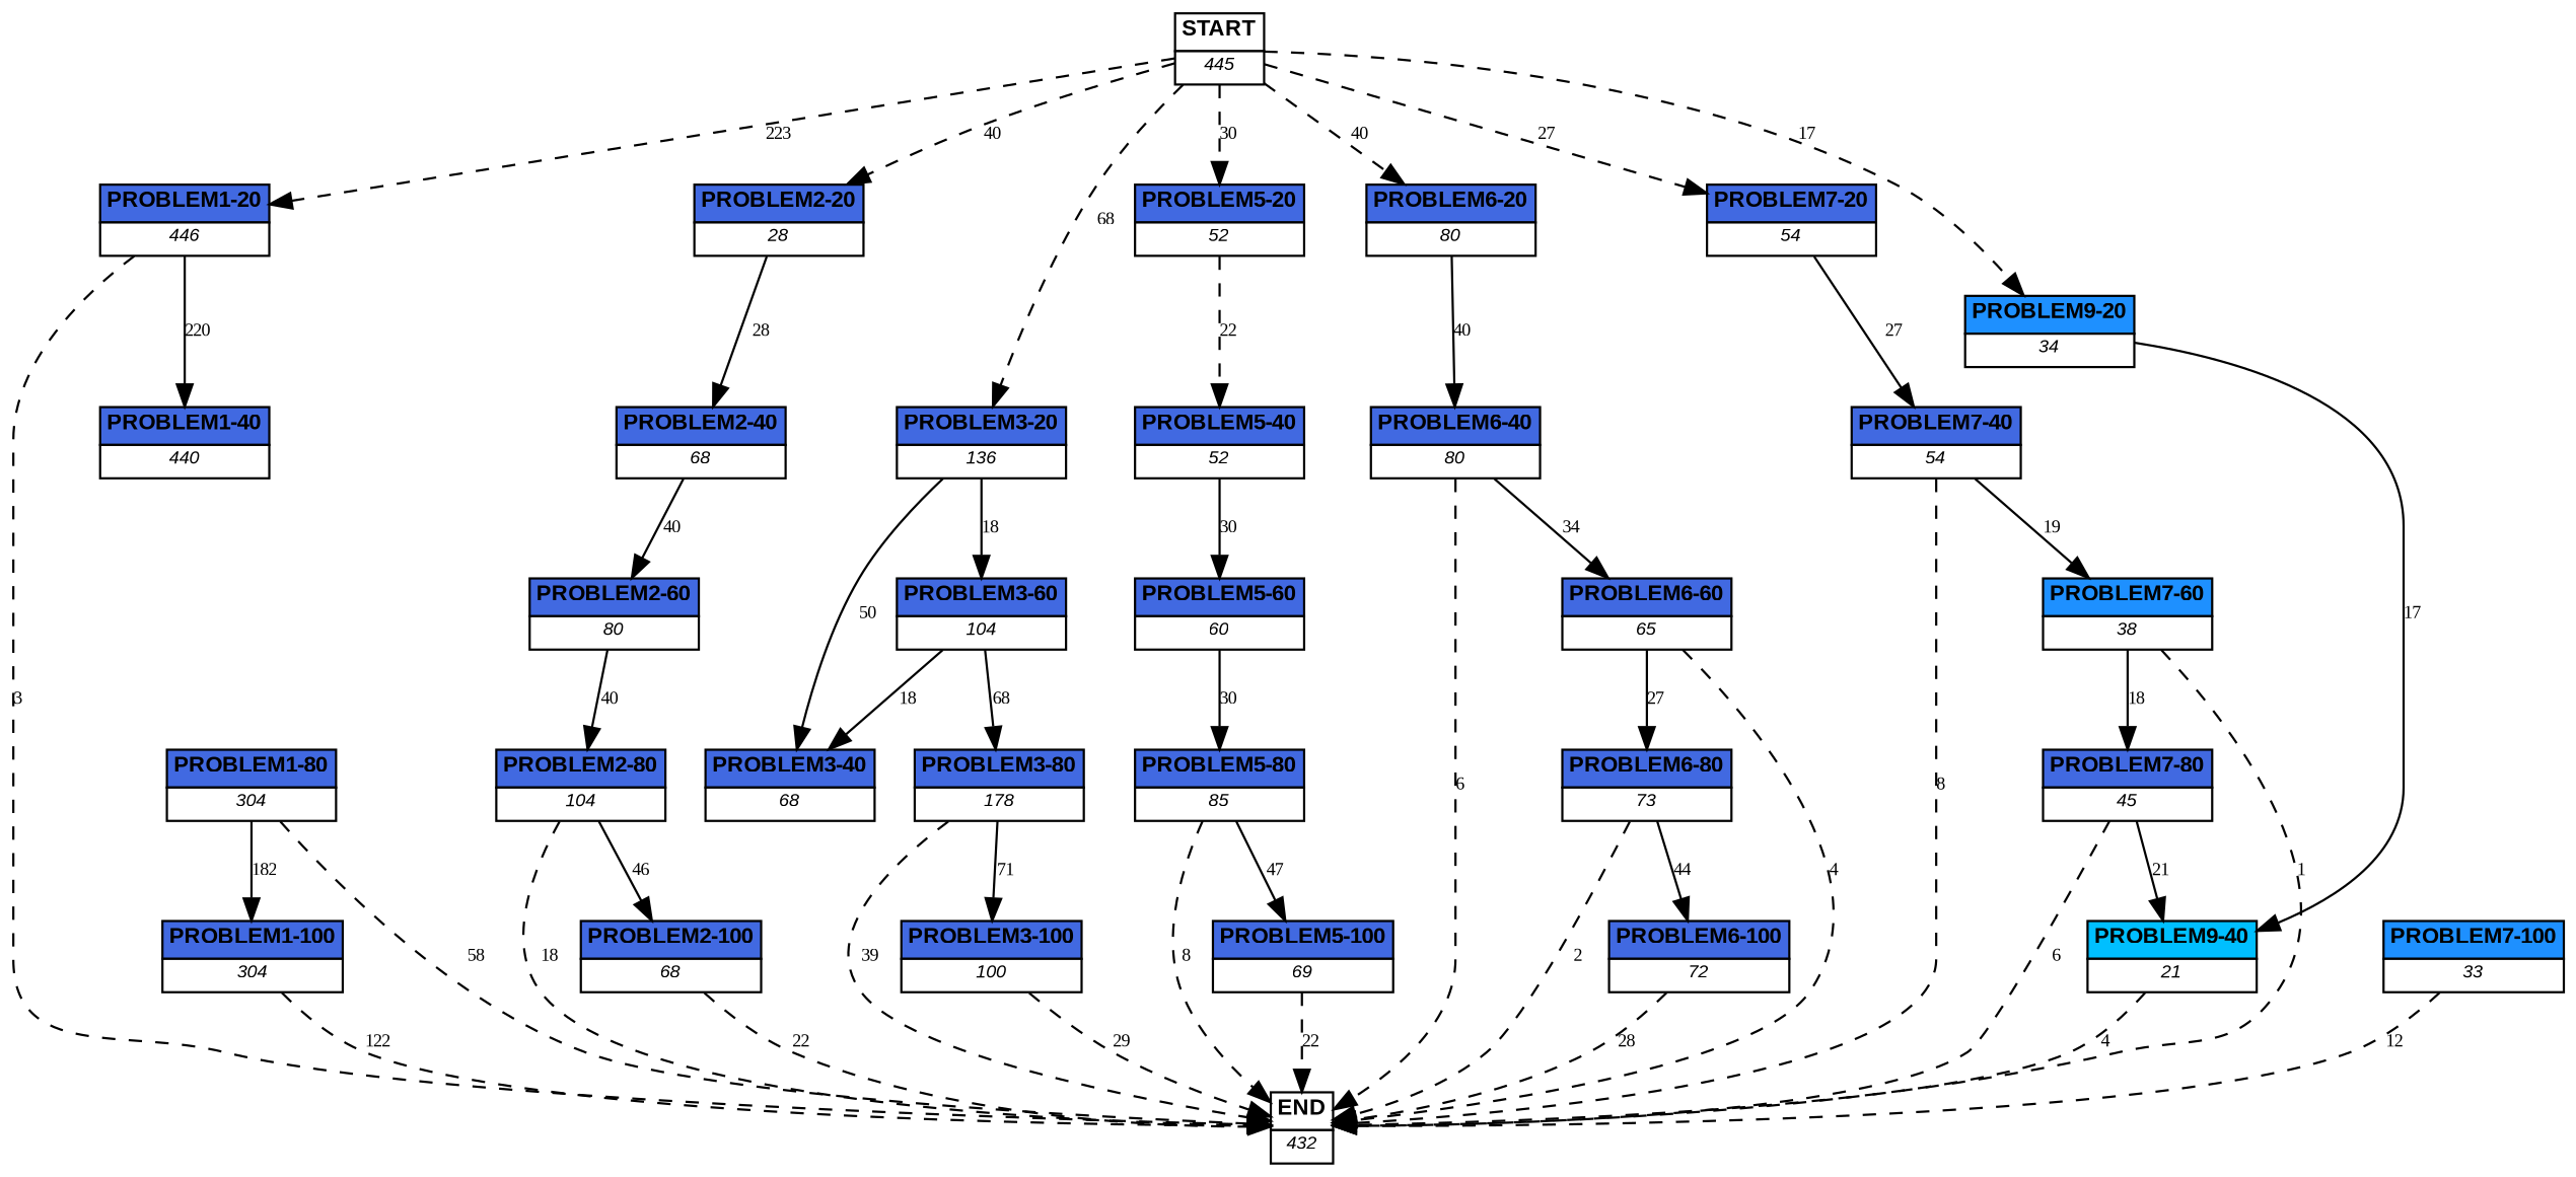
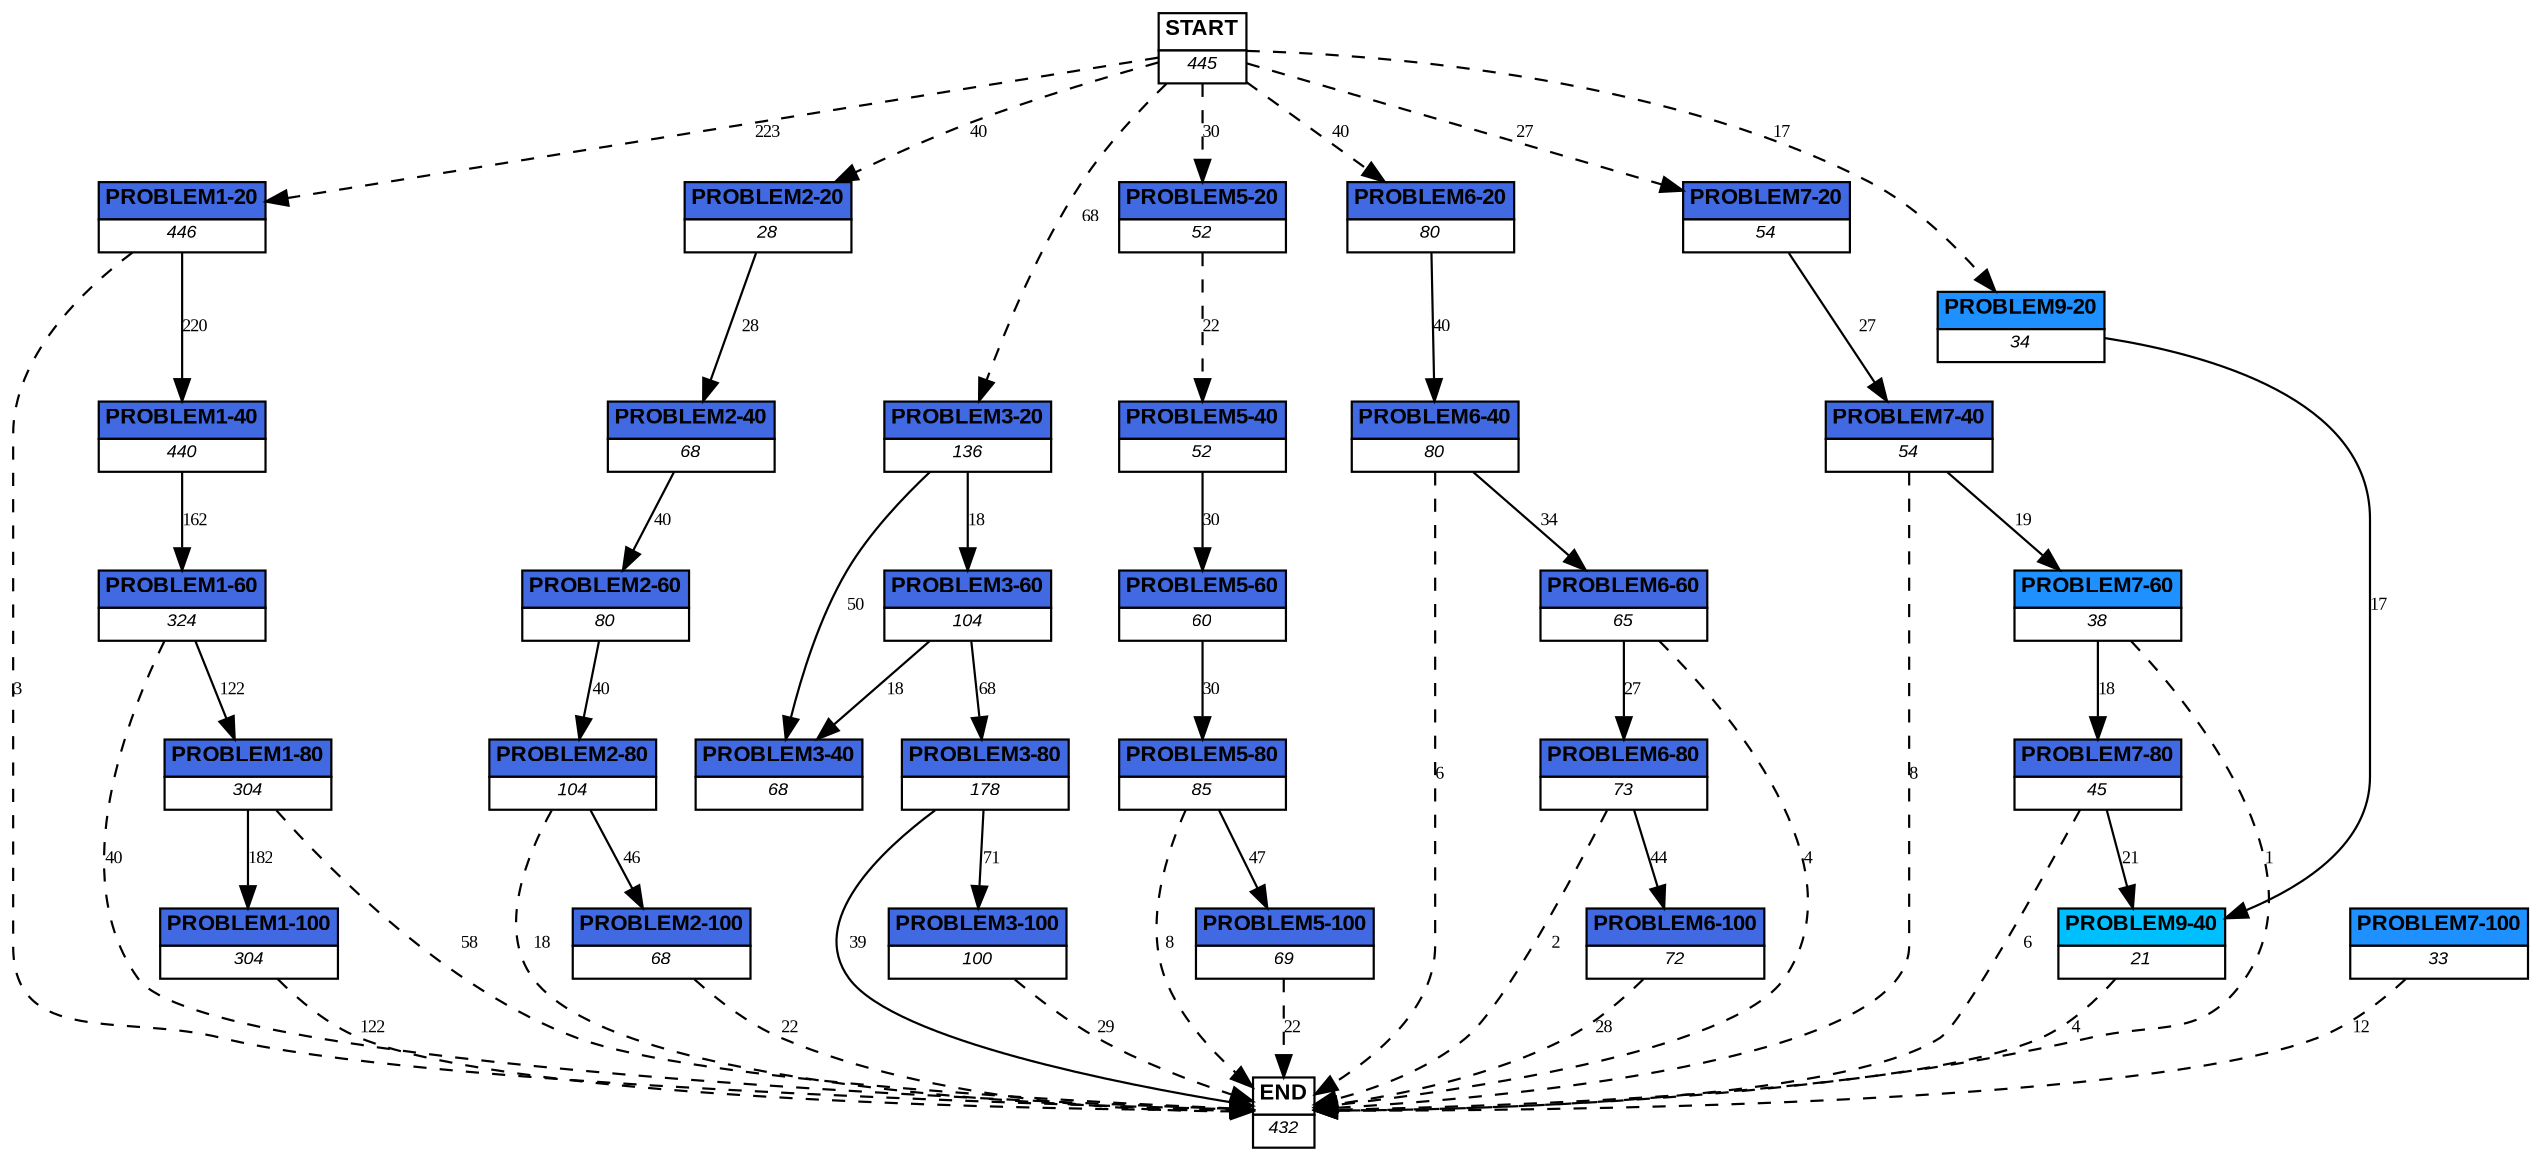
  digraph {
    fontname="Liberation Serif"
    node [fontname="Liberation Serif" shape=plain]
    edge [fontname="Liberation Serif" fontsize=8 labelfloat=false style=dashed]
    n1 [label=<<table border="0" cellborder="1" cellspacing="0"><tr><td bgcolor="royalblue"><FONT face="Arial" POINT-SIZE="10"><b>PROBLEM1-20</b></FONT></td></tr><tr><td bgcolor="white"><FONT face="Arial" POINT-SIZE="8"><i>446</i></FONT></td></tr></table>>]
    n2 [label=<<table border="0" cellborder="1" cellspacing="0"><tr><td bgcolor="royalblue"><FONT face="Arial" POINT-SIZE="10"><b>PROBLEM1-40</b></FONT></td></tr><tr><td bgcolor="white"><FONT face="Arial" POINT-SIZE="8"><i>440</i></FONT></td></tr></table>>]
    n3 [label=<<table border="0" cellborder="1" cellspacing="0"><tr><td bgcolor="white"><FONT face="Arial" POINT-SIZE="10"><b>END</b></FONT></td></tr><tr><td bgcolor="white"><FONT face="Arial" POINT-SIZE="8"><i>432</i></FONT></td></tr></table>>]
+   n4 [label=<<table border="0" cellborder="1" cellspacing="0"><tr><td bgcolor="royalblue"><FONT face="Arial" POINT-SIZE="10"><b>PROBLEM1-60</b></FONT></td></tr><tr><td bgcolor="white"><FONT face="Arial" POINT-SIZE="8"><i>324</i></FONT></td></tr></table>>]
    n5 [label=<<table border="0" cellborder="1" cellspacing="0"><tr><td bgcolor="royalblue"><FONT face="Arial" POINT-SIZE="10"><b>PROBLEM1-80</b></FONT></td></tr><tr><td bgcolor="white"><FONT face="Arial" POINT-SIZE="8"><i>304</i></FONT></td></tr></table>>]
    n6 [label=<<table border="0" cellborder="1" cellspacing="0"><tr><td bgcolor="royalblue"><FONT face="Arial" POINT-SIZE="10"><b>PROBLEM1-100</b></FONT></td></tr><tr><td bgcolor="white"><FONT face="Arial" POINT-SIZE="8"><i>304</i></FONT></td></tr></table>>]
    n7 [label=<<table border="0" cellborder="1" cellspacing="0"><tr><td bgcolor="royalblue"><FONT face="Arial" POINT-SIZE="10"><b>PROBLEM2-20</b></FONT></td></tr><tr><td bgcolor="white"><FONT face="Arial" POINT-SIZE="8"><i>28</i></FONT></td></tr></table>>]
    n8 [label=<<table border="0" cellborder="1" cellspacing="0"><tr><td bgcolor="royalblue"><FONT face="Arial" POINT-SIZE="10"><b>PROBLEM2-40</b></FONT></td></tr><tr><td bgcolor="white"><FONT face="Arial" POINT-SIZE="8"><i>68</i></FONT></td></tr></table>>]
    n9 [label=<<table border="0" cellborder="1" cellspacing="0"><tr><td bgcolor="royalblue"><FONT face="Arial" POINT-SIZE="10"><b>PROBLEM2-60</b></FONT></td></tr><tr><td bgcolor="white"><FONT face="Arial" POINT-SIZE="8"><i>80</i></FONT></td></tr></table>>]
    n10 [label=<<table border="0" cellborder="1" cellspacing="0"><tr><td bgcolor="royalblue"><FONT face="Arial" POINT-SIZE="10"><b>PROBLEM2-80</b></FONT></td></tr><tr><td bgcolor="white"><FONT face="Arial" POINT-SIZE="8"><i>104</i></FONT></td></tr></table>>]
    n11 [label=<<table border="0" cellborder="1" cellspacing="0"><tr><td bgcolor="royalblue"><FONT face="Arial" POINT-SIZE="10"><b>PROBLEM2-100</b></FONT></td></tr><tr><td bgcolor="white"><FONT face="Arial" POINT-SIZE="8"><i>68</i></FONT></td></tr></table>>]
    n12 [label=<<table border="0" cellborder="1" cellspacing="0"><tr><td bgcolor="royalblue"><FONT face="Arial" POINT-SIZE="10"><b>PROBLEM3-20</b></FONT></td></tr><tr><td bgcolor="white"><FONT face="Arial" POINT-SIZE="8"><i>136</i></FONT></td></tr></table>>]
    n13 [label=<<table border="0" cellborder="1" cellspacing="0"><tr><td bgcolor="royalblue"><FONT face="Arial" POINT-SIZE="10"><b>PROBLEM3-60</b></FONT></td></tr><tr><td bgcolor="white"><FONT face="Arial" POINT-SIZE="8"><i>104</i></FONT></td></tr></table>>]
    n14 [label=<<table border="0" cellborder="1" cellspacing="0"><tr><td bgcolor="royalblue"><FONT face="Arial" POINT-SIZE="10"><b>PROBLEM3-40</b></FONT></td></tr><tr><td bgcolor="white"><FONT face="Arial" POINT-SIZE="8"><i>68</i></FONT></td></tr></table>>]
    n15 [label=<<table border="0" cellborder="1" cellspacing="0"><tr><td bgcolor="royalblue"><FONT face="Arial" POINT-SIZE="10"><b>PROBLEM3-80</b></FONT></td></tr><tr><td bgcolor="white"><FONT face="Arial" POINT-SIZE="8"><i>178</i></FONT></td></tr></table>>]
    n16 [label=<<table border="0" cellborder="1" cellspacing="0"><tr><td bgcolor="royalblue"><FONT face="Arial" POINT-SIZE="10"><b>PROBLEM3-100</b></FONT></td></tr><tr><td bgcolor="white"><FONT face="Arial" POINT-SIZE="8"><i>100</i></FONT></td></tr></table>>]
    n17 [label=<<table border="0" cellborder="1" cellspacing="0"><tr><td bgcolor="royalblue"><FONT face="Arial" POINT-SIZE="10"><b>PROBLEM5-20</b></FONT></td></tr><tr><td bgcolor="white"><FONT face="Arial" POINT-SIZE="8"><i>52</i></FONT></td></tr></table>>]
    n18 [label=<<table border="0" cellborder="1" cellspacing="0"><tr><td bgcolor="royalblue"><FONT face="Arial" POINT-SIZE="10"><b>PROBLEM5-40</b></FONT></td></tr><tr><td bgcolor="white"><FONT face="Arial" POINT-SIZE="8"><i>52</i></FONT></td></tr></table>>]
    n19 [label=<<table border="0" cellborder="1" cellspacing="0"><tr><td bgcolor="royalblue"><FONT face="Arial" POINT-SIZE="10"><b>PROBLEM5-60</b></FONT></td></tr><tr><td bgcolor="white"><FONT face="Arial" POINT-SIZE="8"><i>60</i></FONT></td></tr></table>>]
    n20 [label=<<table border="0" cellborder="1" cellspacing="0"><tr><td bgcolor="royalblue"><FONT face="Arial" POINT-SIZE="10"><b>PROBLEM5-80</b></FONT></td></tr><tr><td bgcolor="white"><FONT face="Arial" POINT-SIZE="8"><i>85</i></FONT></td></tr></table>>]
    n21 [label=<<table border="0" cellborder="1" cellspacing="0"><tr><td bgcolor="royalblue"><FONT face="Arial" POINT-SIZE="10"><b>PROBLEM5-100</b></FONT></td></tr><tr><td bgcolor="white"><FONT face="Arial" POINT-SIZE="8"><i>69</i></FONT></td></tr></table>>]
    n22 [label=<<table border="0" cellborder="1" cellspacing="0"><tr><td bgcolor="royalblue"><FONT face="Arial" POINT-SIZE="10"><b>PROBLEM6-20</b></FONT></td></tr><tr><td bgcolor="white"><FONT face="Arial" POINT-SIZE="8"><i>80</i></FONT></td></tr></table>>]
    n23 [label=<<table border="0" cellborder="1" cellspacing="0"><tr><td bgcolor="royalblue"><FONT face="Arial" POINT-SIZE="10"><b>PROBLEM6-40</b></FONT></td></tr><tr><td bgcolor="white"><FONT face="Arial" POINT-SIZE="8"><i>80</i></FONT></td></tr></table>>]
    n24 [label=<<table border="0" cellborder="1" cellspacing="0"><tr><td bgcolor="royalblue"><FONT face="Arial" POINT-SIZE="10"><b>PROBLEM6-60</b></FONT></td></tr><tr><td bgcolor="white"><FONT face="Arial" POINT-SIZE="8"><i>65</i></FONT></td></tr></table>>]
    n25 [label=<<table border="0" cellborder="1" cellspacing="0"><tr><td bgcolor="royalblue"><FONT face="Arial" POINT-SIZE="10"><b>PROBLEM6-80</b></FONT></td></tr><tr><td bgcolor="white"><FONT face="Arial" POINT-SIZE="8"><i>73</i></FONT></td></tr></table>>]
    n26 [label=<<table border="0" cellborder="1" cellspacing="0"><tr><td bgcolor="royalblue"><FONT face="Arial" POINT-SIZE="10"><b>PROBLEM6-100</b></FONT></td></tr><tr><td bgcolor="white"><FONT face="Arial" POINT-SIZE="8"><i>72</i></FONT></td></tr></table>>]
    n27 [label=<<table border="0" cellborder="1" cellspacing="0"><tr><td bgcolor="royalblue"><FONT face="Arial" POINT-SIZE="10"><b>PROBLEM7-20</b></FONT></td></tr><tr><td bgcolor="white"><FONT face="Arial" POINT-SIZE="8"><i>54</i></FONT></td></tr></table>>]
    n28 [label=<<table border="0" cellborder="1" cellspacing="0"><tr><td bgcolor="royalblue"><FONT face="Arial" POINT-SIZE="10"><b>PROBLEM7-40</b></FONT></td></tr><tr><td bgcolor="white"><FONT face="Arial" POINT-SIZE="8"><i>54</i></FONT></td></tr></table>>]
    n29 [label=<<table border="0" cellborder="1" cellspacing="0"><tr><td bgcolor="dodgerblue"><FONT face="Arial" POINT-SIZE="10"><b>PROBLEM7-60</b></FONT></td></tr><tr><td bgcolor="white"><FONT face="Arial" POINT-SIZE="8"><i>38</i></FONT></td></tr></table>>]
    n30 [label=<<table border="0" cellborder="1" cellspacing="0"><tr><td bgcolor="royalblue"><FONT face="Arial" POINT-SIZE="10"><b>PROBLEM7-80</b></FONT></td></tr><tr><td bgcolor="white"><FONT face="Arial" POINT-SIZE="8"><i>45</i></FONT></td></tr></table>>]
    n31 [label=<<table border="0" cellborder="1" cellspacing="0"><tr><td bgcolor="deepskyblue"><FONT face="Arial" POINT-SIZE="10"><b>PROBLEM9-40</b></FONT></td></tr><tr><td bgcolor="white"><FONT face="Arial" POINT-SIZE="8"><i>21</i></FONT></td></tr></table>>]
    n32 [label=<<table border="0" cellborder="1" cellspacing="0"><tr><td bgcolor="dodgerblue"><FONT face="Arial" POINT-SIZE="10"><b>PROBLEM7-100</b></FONT></td></tr><tr><td bgcolor="white"><FONT face="Arial" POINT-SIZE="8"><i>33</i></FONT></td></tr></table>>]
    n33 [label=<<table border="0" cellborder="1" cellspacing="0"><tr><td bgcolor="dodgerblue"><FONT face="Arial" POINT-SIZE="10"><b>PROBLEM9-20</b></FONT></td></tr><tr><td bgcolor="white"><FONT face="Arial" POINT-SIZE="8"><i>34</i></FONT></td></tr></table>>]
    n34 [label=<<table border="0" cellborder="1" cellspacing="0"><tr><td bgcolor="white"><FONT face="Arial" POINT-SIZE="10"><b>START</b></FONT></td></tr><tr><td bgcolor="white"><FONT face="Arial" POINT-SIZE="8"><i>445</i></FONT></td></tr></table>>]
    n1 -> n2 [label=220 style=""]
    n1 -> n3 [label=3]
+   n2 -> n4 [label=162 style=""]
+   n4 -> n3 [label=40]
+   n4 -> n5 [label=122 style=""]
    n5 -> n3 [label=58]
    n5 -> n6 [label=182 style=""]
    n6 -> n3 [label=122]
    n7 -> n8 [label=28 style=""]
    n8 -> n9 [label=40 style=""]
    n9 -> n10 [label=40 style=""]
    n10 -> n3 [label=18]
    n10 -> n11 [label=46 style=""]
    n11 -> n3 [label=22]
    n12 -> n13 [label=18 style=""]
    n12 -> n14 [label=50 style=""]
    n13 -> n14 [label=18 style=""]
    n13 -> n15 [label=68 style=""]
-   n15 -> n3 [label=39]
+   n15 -> n3 [label=39 style=solid]
    n15 -> n16 [label=71 style=""]
    n16 -> n3 [label=29]
    n17 -> n18 [label=22]
    n18 -> n19 [label=30 style=""]
    n19 -> n20 [label=30 style=""]
    n20 -> n3 [label=8]
    n20 -> n21 [label=47 style=""]
    n21 -> n3 [label=22]
    n22 -> n23 [label=40 style=""]
    n23 -> n3 [label=6]
    n23 -> n24 [label=34 style=""]
    n24 -> n3 [label=4]
    n24 -> n25 [label=27 style=""]
    n25 -> n3 [label=2]
    n25 -> n26 [label=44 style=""]
    n26 -> n3 [label=28]
    n27 -> n28 [label=27 style=""]
    n28 -> n3 [label=8]
    n28 -> n29 [label=19 style=""]
    n29 -> n3 [label=1]
    n29 -> n30 [label=18 style=""]
    n30 -> n3 [label=6]
    n30 -> n31 [label=21 style=""]
    n31 -> n3 [label=4]
    n32 -> n3 [label=12]
    n33 -> n31 [label=17 style=""]
    n34 -> n1 [label=223]
    n34 -> n7 [label=40]
    n34 -> n12 [label=68]
    n34 -> n17 [label=30]
    n34 -> n22 [label=40]
    n34 -> n27 [label=27]
    n34 -> n33 [label=17]
  }
